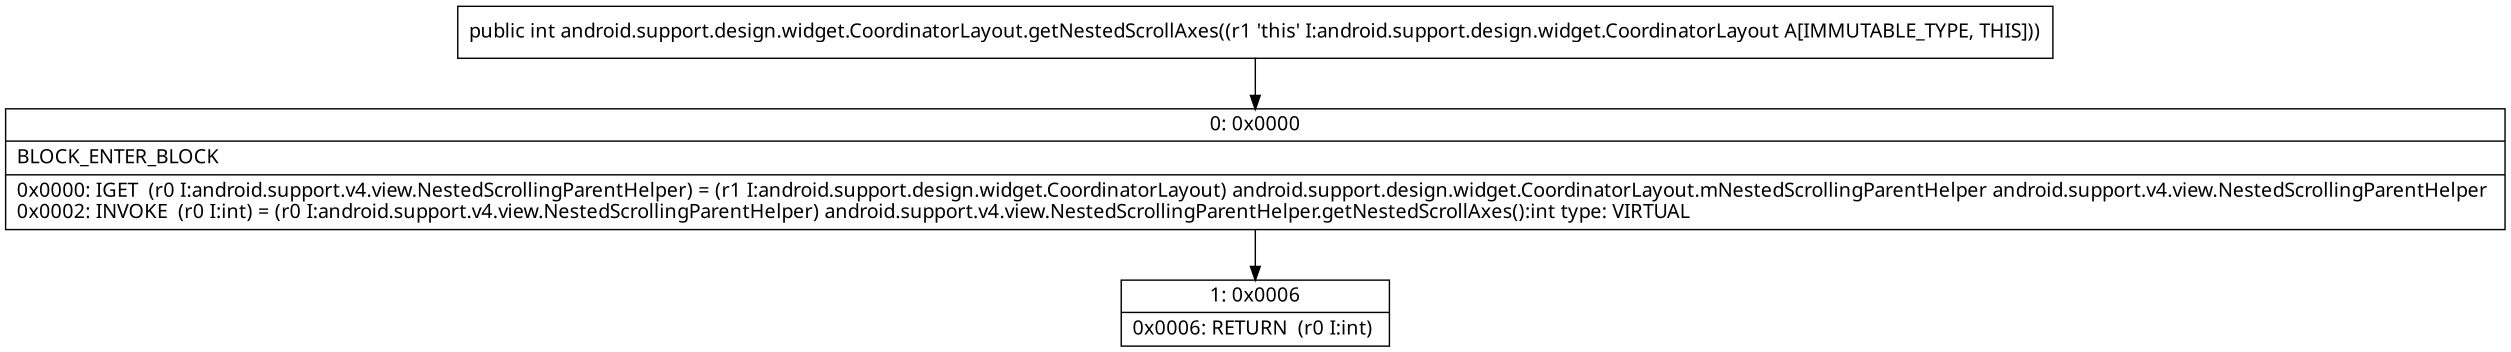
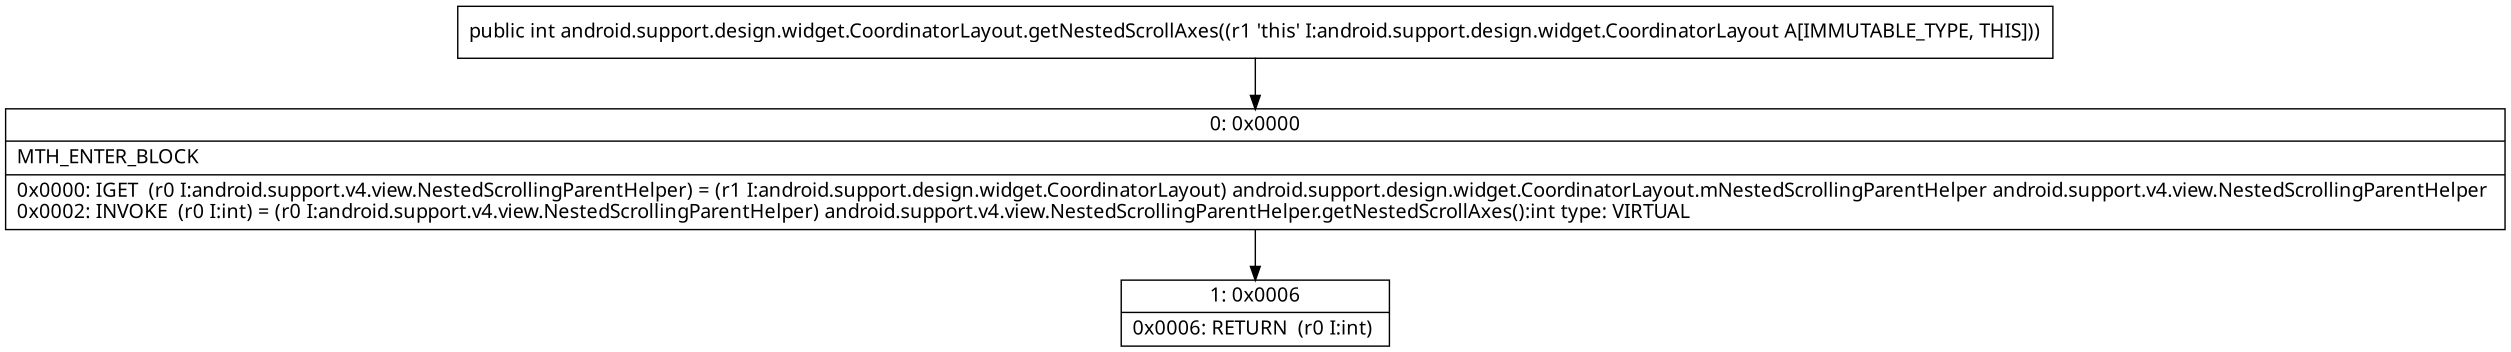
  digraph {
    fontname="Noto Sans"
    node [shape=record fontname="Noto Sans"]
    edge [fontname="Noto Sans"]
-   n1 [label="{0\:\ 0x0000|BLOCK_ENTER_BLOCK\l|0x0000: IGET  (r0 I:android.support.v4.view.NestedScrollingParentHelper) = (r1 I:android.support.design.widget.CoordinatorLayout) android.support.design.widget.CoordinatorLayout.mNestedScrollingParentHelper android.support.v4.view.NestedScrollingParentHelper \l0x0002: INVOKE  (r0 I:int) = (r0 I:android.support.v4.view.NestedScrollingParentHelper) android.support.v4.view.NestedScrollingParentHelper.getNestedScrollAxes():int type: VIRTUAL \l}"]
+   n1 [label="{0\:\ 0x0000|MTH_ENTER_BLOCK\l|0x0000: IGET  (r0 I:android.support.v4.view.NestedScrollingParentHelper) = (r1 I:android.support.design.widget.CoordinatorLayout) android.support.design.widget.CoordinatorLayout.mNestedScrollingParentHelper android.support.v4.view.NestedScrollingParentHelper \l0x0002: INVOKE  (r0 I:int) = (r0 I:android.support.v4.view.NestedScrollingParentHelper) android.support.v4.view.NestedScrollingParentHelper.getNestedScrollAxes():int type: VIRTUAL \l}"]
    n2 [label="{1\:\ 0x0006|0x0006: RETURN  (r0 I:int) \l}"]
    n3 [label="{public int android.support.design.widget.CoordinatorLayout.getNestedScrollAxes((r1 'this' I:android.support.design.widget.CoordinatorLayout A[IMMUTABLE_TYPE, THIS])) }"]
    n1 -> n2
    n3 -> n1
  }
